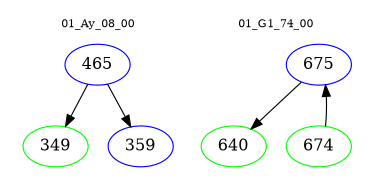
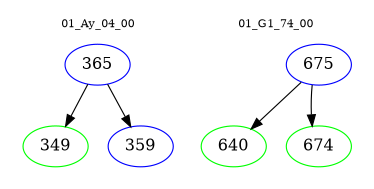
  digraph {
    node [color=blue]
    edge [color=black]
-   n1 [label=465]
+   n1 [label=365]
    n2 [color=green label=349]
    n3 [label=359]
    n4 [label=675]
    n5 [color=green label=640]
    n6 [color=green label=674]
    subgraph cluster_1 {
      color=white
      fontsize=10
-     label="01_Ay_08_00"
+     label="01_Ay_04_00"
      n1
      n2
      n3
    }
    subgraph cluster_2 {
      color=white
      fontsize=10
      label="01_G1_74_00"
      n4
      n5
      n6
    }
    n1 -> n2
    n1 -> n3
    n4 -> n5
-   n6 -> n4
+   n4 -> n6
  }
